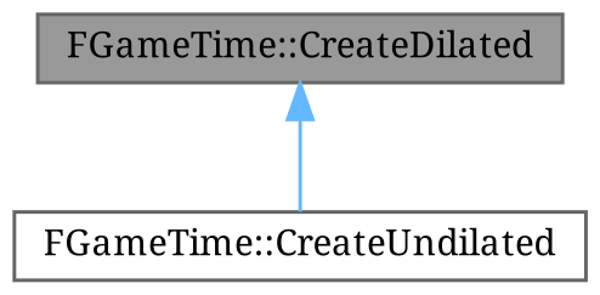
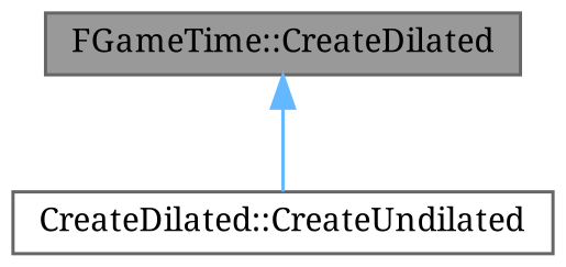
  digraph {
    rankdir=TB
    fontname="Noto Serif"
    node [fontname="Noto Serif" fontsize=10 shape=box style=filled]
    n1 [color=gray40 fillcolor=grey60 fontcolor=black height=0.2 label="FGameTime::CreateDilated" width=0.4]
-   n2 [color=grey40 fillcolor=white height=0.2 label="FGameTime::CreateUndilated" width=0.4]
+   n2 [color=grey40 fillcolor=white height=0.2 label="CreateDilated::CreateUndilated" width=0.4]
    n1 -> n2 [color=steelblue1 dir=back fontname="Noto Serif" fontsize=10 labelfontname=Helvetica labelfontsize=10 style=solid]
  }
